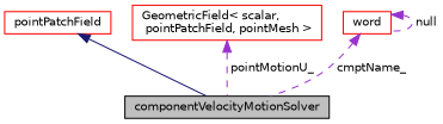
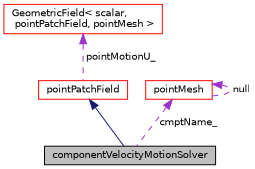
  digraph {
    node [color=red fontname=Helvetica fontsize=10 shape=record]
    edge [color=darkorchid3 dir=back fontname=Helvetica fontsize=10 labelfontname=Helvetica labelfontsize=10 style=dashed]
    n1 [color=black fillcolor=grey75 fontcolor=black height=0.2 label=componentVelocityMotionSolver style=filled width=0.4]
    n2 [height=0.2 label=pointPatchField width=0.4]
    n3 [height=0.2 label="GeometricField\< scalar,\l pointPatchField, pointMesh \>" width=0.4]
-   n4 [height=0.2 label=word width=0.4]
+   n4 [height=0.2 label=pointMesh width=0.4]
    n2 -> n1 [color=midnightblue style=solid]
-   n3 -> n1 [label=" pointMotionU_"]
+   n3 -> n2 [label=" pointMotionU_"]
    n4 -> n1 [label=" cmptName_"]
    n4 -> n4 [label=" null"]
  }
